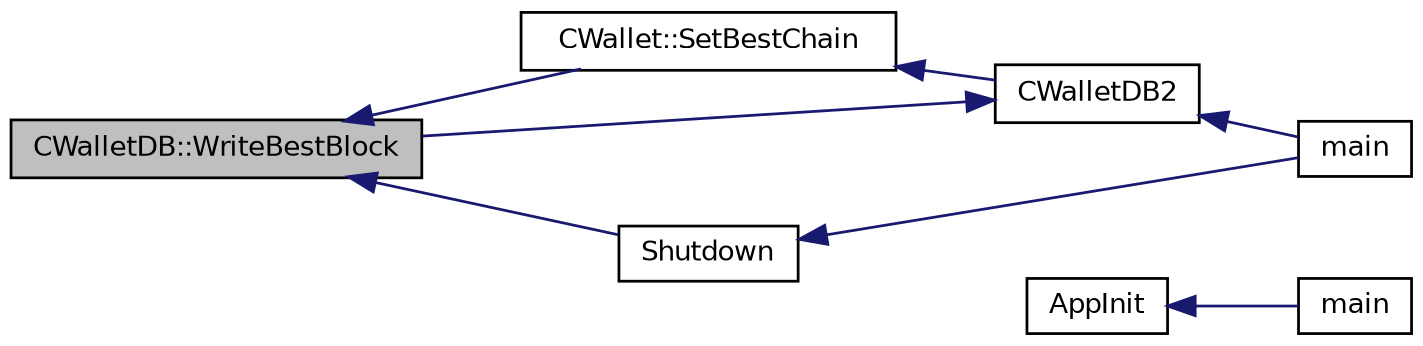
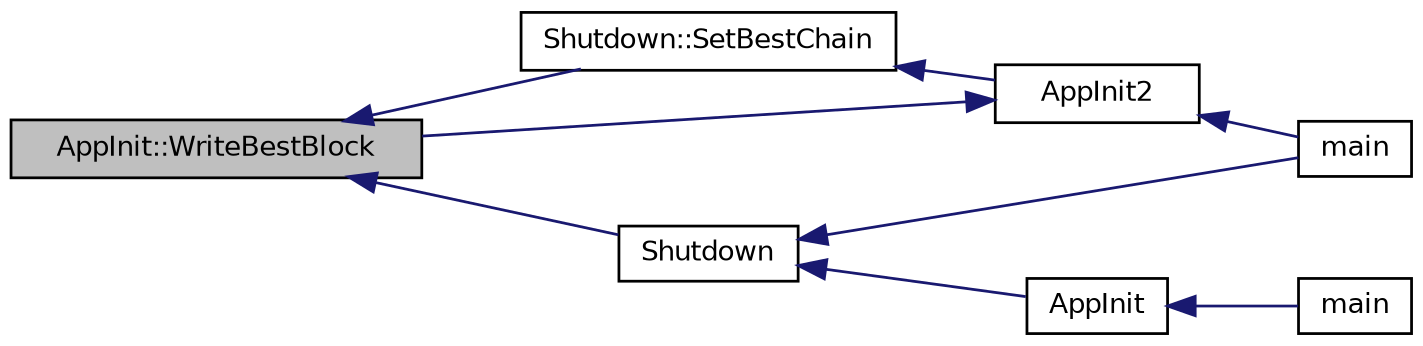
  digraph {
    rankdir=LR
    node [color=black fillcolor=white fontname=Helvetica fontsize=10 shape=record style=filled]
    edge [color=midnightblue dir=back fontname=Helvetica fontsize=10 labelfontname=Helvetica labelfontsize=10 style=solid]
-   n1 [fillcolor=grey75 fontcolor=black height=0.2 label="CWalletDB::WriteBestBlock" width=0.4]
-   n2 [height=0.2 label="CWallet::SetBestChain" width=0.4]
+   n1 [fillcolor=grey75 fontcolor=black height=0.2 label="AppInit::WriteBestBlock" width=0.4]
+   n2 [height=0.2 label="Shutdown::SetBestChain" width=0.4]
    n3 [height=0.2 label=Shutdown width=0.4]
-   n4 [height=0.2 label=CWalletDB2 width=0.4]
+   n4 [height=0.2 label=AppInit2 width=0.4]
    n5 [height=0.2 label=AppInit width=0.4]
    n6 [height=0.2 label=main width=0.4]
    n7 [height=0.2 label=main width=0.4]
    n1 -> n2
    n1 -> n3
    n2 -> n4
+   n3 -> n5
    n3 -> n6
    n4 -> n1
    n4 -> n6
    n5 -> n7
  }
